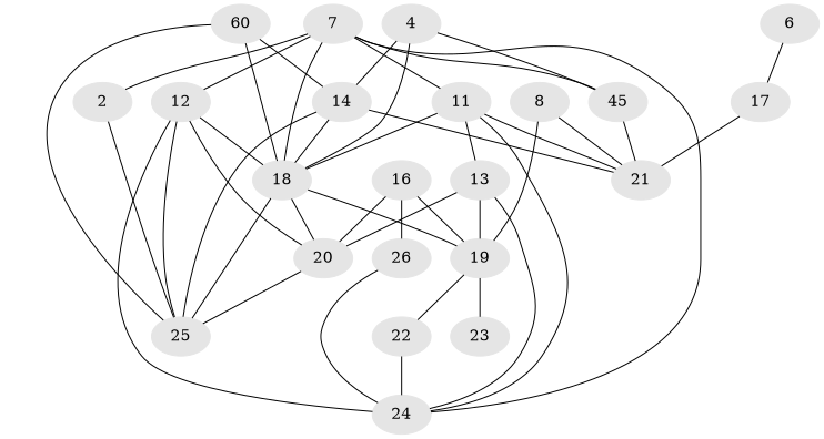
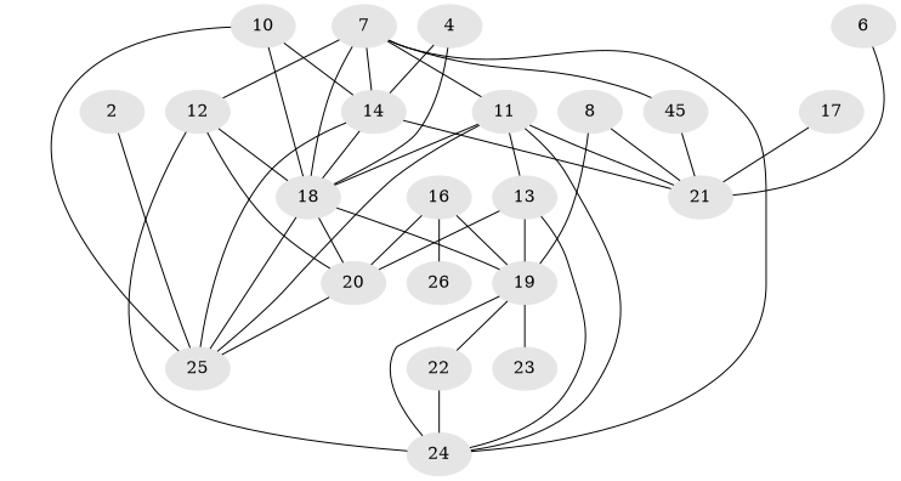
  graph {
    node [color=gray90 style=filled]
    edge [weight=1.0]
    2
    25
    18
    19
    20
    4
    14
    n8 [label=45]
    21
    6
    7
    24
    11
    12
    13
    8
    22
    23
-   10 [label=60]
+   10
    16
    26
    17
    2 -- 25
    18 -- 25
    18 -- 19
    18 -- 20
-   26 -- 24
+   19 -- 24
    19 -- 22
    19 -- 23
    20 -- 25
    4 -- 18
    4 -- 14
-   4 -- n8
    14 -- 25
    14 -- 18
    14 -- 21
    n8 -- 21
-   6 -- 17
+   6 -- 21
    7 -- 18
-   7 -- 2 [weight=2.0]
+   7 -- 14 [weight=2.0]
    7 -- n8
    7 -- 24
    7 -- 11
    7 -- 12
    11 -- 18
    11 -- 21
    11 -- 24
    11 -- 13
-   12 -- 25
+   11 -- 25
    12 -- 18
    12 -- 20
    12 -- 24
    13 -- 19
    13 -- 20
    13 -- 24
    8 -- 19
    8 -- 21
    22 -- 24
    10 -- 25
    10 -- 18
    10 -- 14
    16 -- 19 [weight=2.0]
    16 -- 20
    16 -- 26
    17 -- 21
  }
